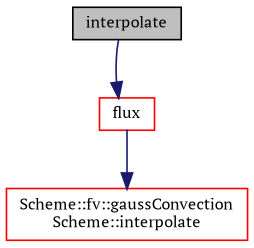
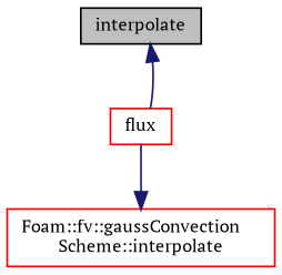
  digraph {
    fontname="PT Serif"
    rankdir=TB
    node [color=red fontname="PT Serif" fontsize=10 shape=record]
    edge [color=midnightblue fontname="PT Serif" fontsize=10 labelfontname=Helvetica labelfontsize=10 style=solid]
    n1 [color=black fillcolor=grey75 fontcolor=black height=0.2 label=interpolate style=filled width=0.4]
    n2 [height=0.2 label=flux width=0.4]
-   n3 [height=0.2 label="Scheme::fv::gaussConvection\lScheme::interpolate" width=0.4]
-   n1 -> n2
+   n3 [height=0.2 label="Foam::fv::gaussConvection\lScheme::interpolate" width=0.4]
+   n2 -> n1
    n2 -> n3
  }
